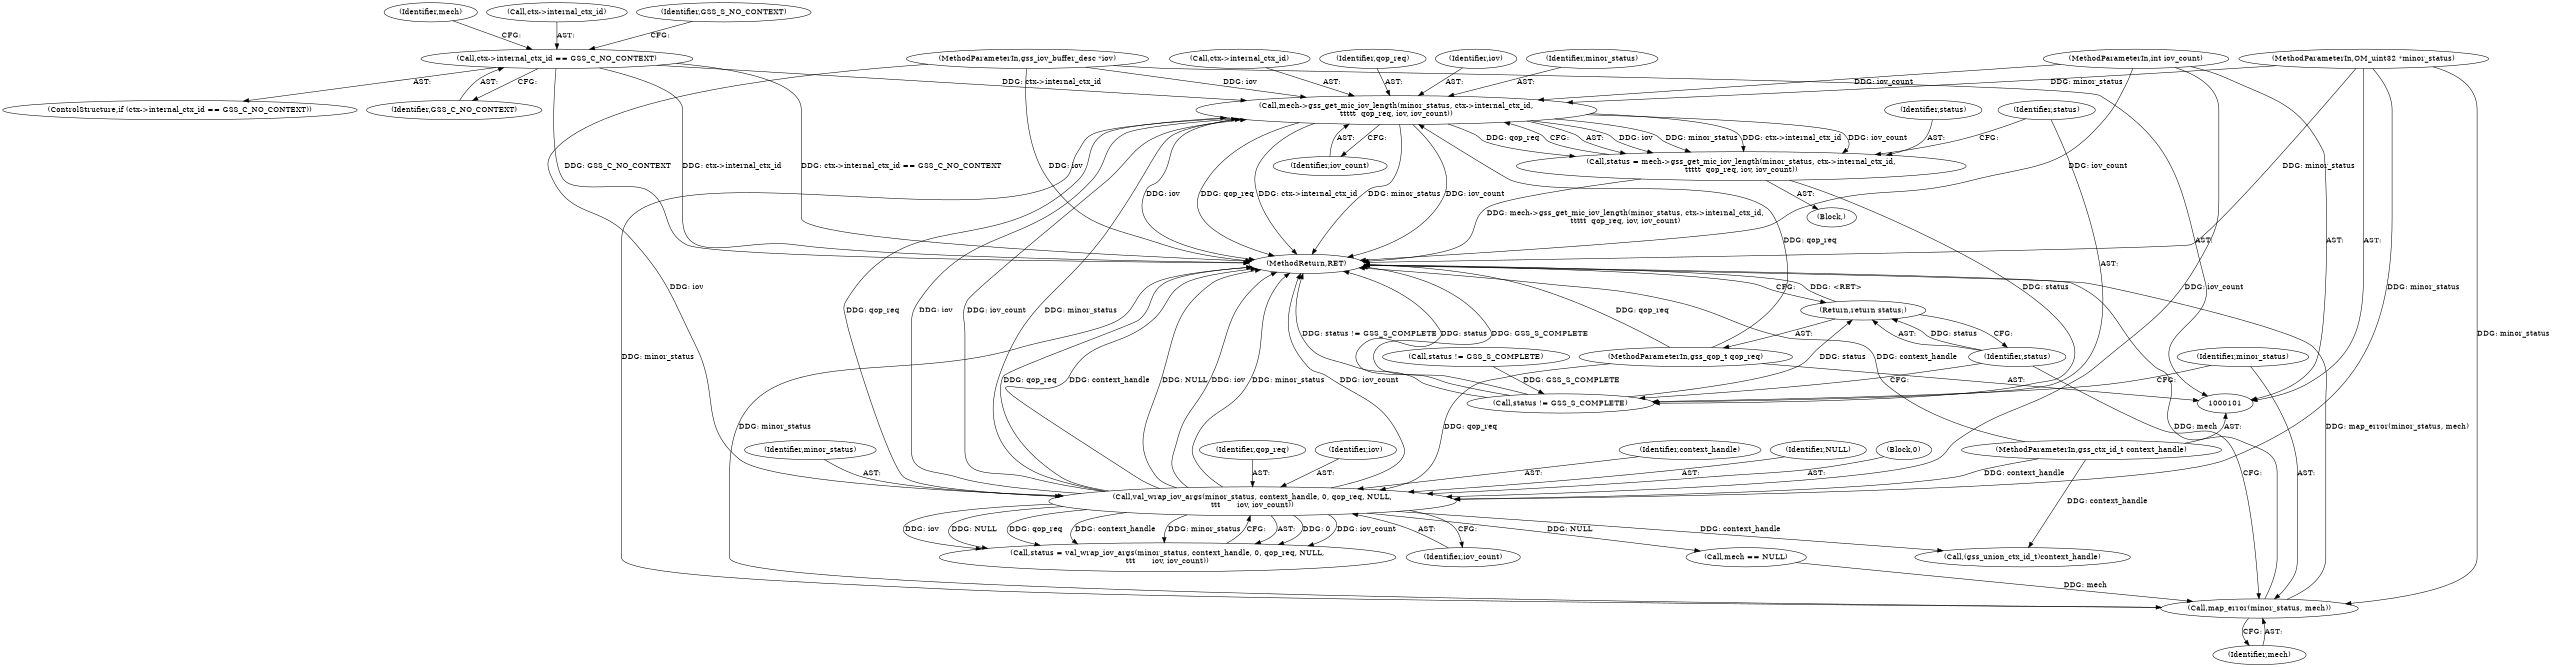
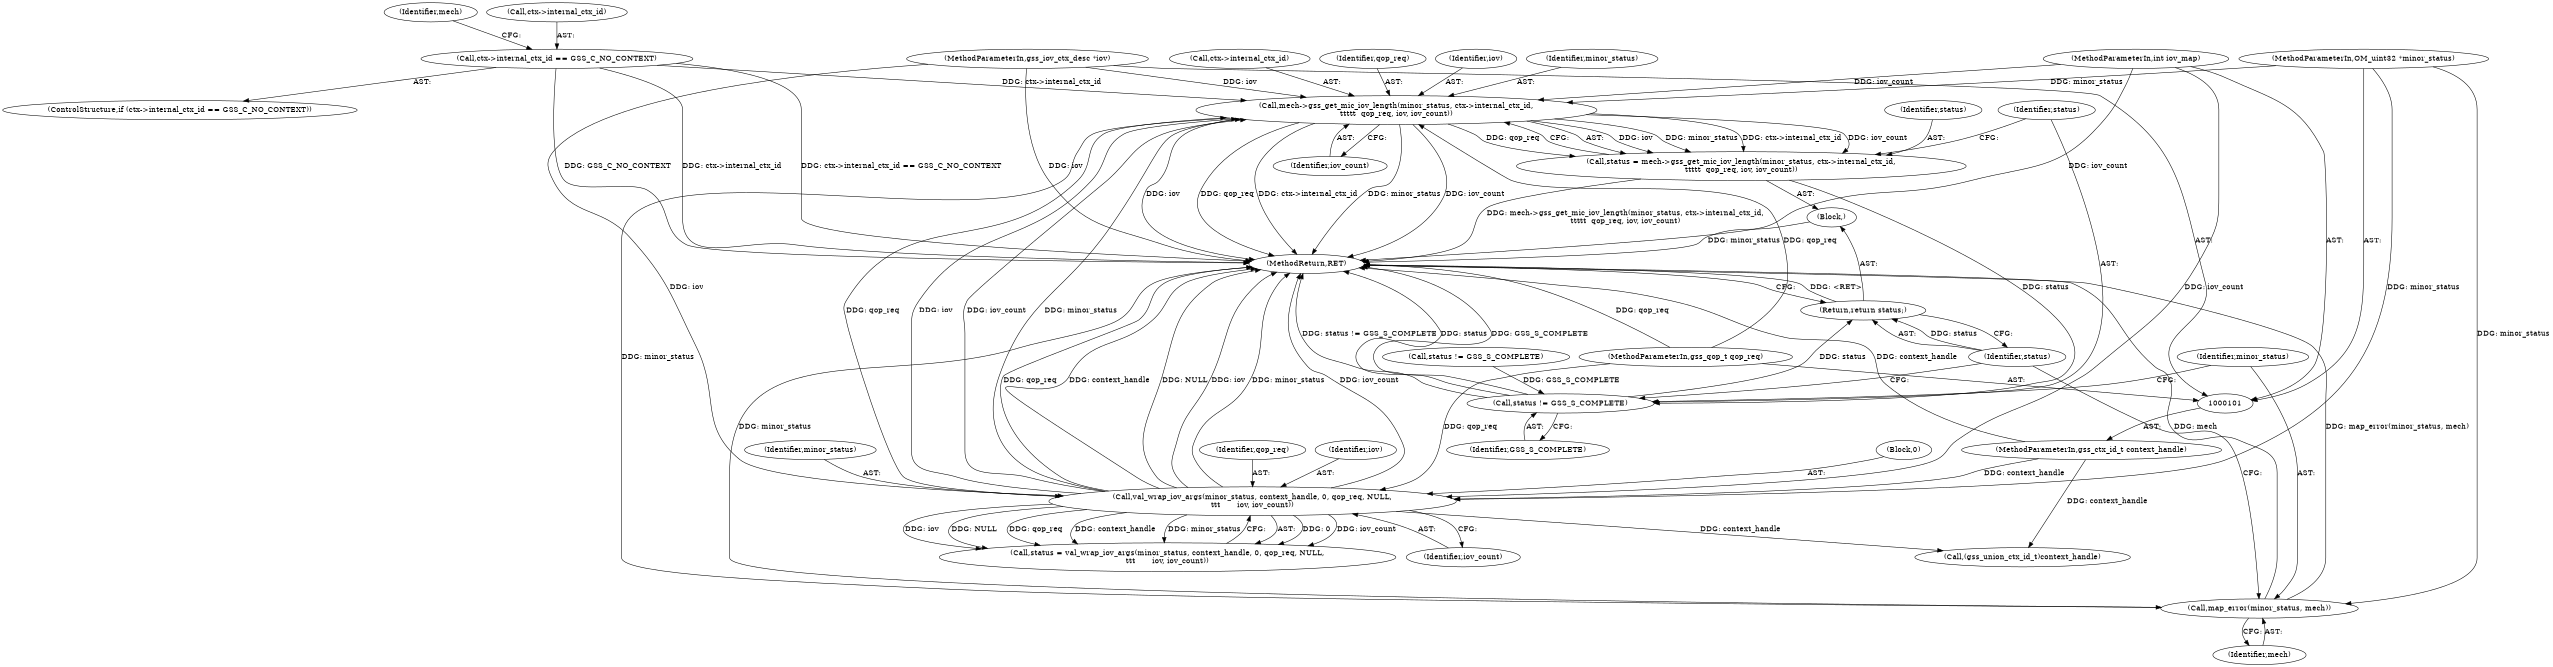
  digraph {
    n1 [label="(Call,mech->gss_get_mic_iov_length(minor_status, ctx->internal_ctx_id,\n\t\t\t\t\t  qop_req, iov, iov_count))"]
    n2 [label="(Call,status = mech->gss_get_mic_iov_length(minor_status, ctx->internal_ctx_id,\n\t\t\t\t\t  qop_req, iov, iov_count))"]
    n3 [label="(Call,map_error(minor_status, mech))"]
    n4 [label="(Identifier,iov_count)"]
    n5 [label="(MethodReturn,RET)"]
    n6 [label="(Call,status != GSS_S_COMPLETE)"]
    n7 [label="(Block,)"]
    n8 [label="(Identifier,mech)"]
    n9 [label="(Return,return status;)"]
    n10 [label="(Call,val_wrap_iov_args(minor_status, context_handle, 0, qop_req, NULL,\n\t\t\t       iov, iov_count))"]
    n11 [label="(Call,(gss_union_ctx_id_t)context_handle)"]
-   n12 [label="(Call,mech == NULL)"]
    n13 [label="(Call,status = val_wrap_iov_args(minor_status, context_handle, 0, qop_req, NULL,\n\t\t\t       iov, iov_count))"]
    n14 [label="(Identifier,iov_count)"]
    n15 [label="(MethodParameterIn,OM_uint32 *minor_status)"]
    1000101
    n17 [label="(MethodParameterIn,gss_ctx_id_t context_handle)"]
    n18 [label="(MethodParameterIn,gss_qop_t qop_req)"]
-   n19 [label="(MethodParameterIn,gss_iov_buffer_desc *iov)"]
-   n20 [label="(MethodParameterIn,int iov_count)"]
+   n19 [label="(MethodParameterIn,gss_iov_ctx_desc *iov)"]
+   n20 [label="(MethodParameterIn,int iov_map)"]
    n21 [label="(Call,ctx->internal_ctx_id == GSS_C_NO_CONTEXT)"]
    n22 [label="(ControlStructure,if (ctx->internal_ctx_id == GSS_C_NO_CONTEXT))"]
-   n23 [label="(Identifier,GSS_C_NO_CONTEXT)"]
+   n24 [label="(Identifier,GSS_S_COMPLETE)"]
    n25 [label="(Identifier,status)"]
    n26 [label="(Identifier,minor_status)"]
    n27 [label="(Identifier,mech)"]
    n28 [label="(Identifier,qop_req)"]
    n29 [label="(Identifier,iov)"]
    n30 [label="(Identifier,iov)"]
-   n31 [label="(Identifier,context_handle)"]
    n32 [label="(Identifier,minor_status)"]
-   n33 [label="(Identifier,NULL)"]
    n34 [label="(Identifier,status)"]
    n35 [label="(Call,ctx->internal_ctx_id)"]
    n36 [label="(Call,ctx->internal_ctx_id)"]
    n37 [label="(Call,status != GSS_S_COMPLETE)"]
    n38 [label="(Block,0)"]
-   n39 [label="(Identifier,GSS_S_NO_CONTEXT)"]
    n40 [label="(Identifier,qop_req)"]
    n41 [label="(Identifier,minor_status)"]
    n42 [label="(Identifier,status)"]
    n1 -> n2 [label="AST: "]
    n1 -> n2 [label="DDG: iov"]
    n1 -> n2 [label="DDG: minor_status"]
    n1 -> n2 [label="DDG: ctx->internal_ctx_id"]
    n1 -> n2 [label="DDG: iov_count"]
    n1 -> n2 [label="DDG: qop_req"]
    n1 -> n3 [label="DDG: minor_status"]
    n1 -> n4 [label="CFG: "]
    n1 -> n5 [label="DDG: iov_count"]
    n1 -> n5 [label="DDG: iov"]
    n1 -> n5 [label="DDG: ctx->internal_ctx_id"]
    n1 -> n5 [label="DDG: qop_req"]
    n1 -> n5 [label="DDG: minor_status"]
    n2 -> n1 [label="CFG: "]
    n2 -> n5 [label="DDG: mech->gss_get_mic_iov_length(minor_status, ctx->internal_ctx_id,\n\t\t\t\t\t  qop_req, iov, iov_count)"]
    n2 -> n6 [label="DDG: status"]
    n2 -> n7 [label="AST: "]
    n3 -> n5 [label="DDG: mech"]
    n3 -> n5 [label="DDG: map_error(minor_status, mech)"]
    n3 -> n5 [label="DDG: minor_status"]
    n3 -> n8 [label="CFG: "]
    n4 -> n1 [label="AST: "]
    n5 -> n9 [label="CFG: "]
    n6 -> n5 [label="DDG: status"]
    n6 -> n5 [label="DDG: GSS_S_COMPLETE"]
    n6 -> n5 [label="DDG: status != GSS_S_COMPLETE"]
    n6 -> n9 [label="DDG: status"]
+   n6 -> n24 [label="CFG: "]
    n8 -> n3 [label="AST: "]
    n9 -> n5 [label="DDG: <RET>"]
-   n9 -> n18 [label="AST: "]
+   n9 -> n7 [label="AST: "]
    n9 -> n25 [label="CFG: "]
    n10 -> n1 [label="DDG: minor_status"]
    n10 -> n1 [label="DDG: qop_req"]
    n10 -> n1 [label="DDG: iov"]
    n10 -> n1 [label="DDG: iov_count"]
    n10 -> n5 [label="DDG: qop_req"]
    n10 -> n5 [label="DDG: context_handle"]
    n10 -> n5 [label="DDG: NULL"]
    n10 -> n5 [label="DDG: iov"]
    n10 -> n5 [label="DDG: minor_status"]
    n10 -> n5 [label="DDG: iov_count"]
    n10 -> n11 [label="DDG: context_handle"]
-   n10 -> n12 [label="DDG: NULL"]
    n10 -> n13 [label="AST: "]
    n10 -> n13 [label="DDG: 0"]
    n10 -> n13 [label="DDG: iov_count"]
    n10 -> n13 [label="DDG: iov"]
    n10 -> n13 [label="DDG: NULL"]
    n10 -> n13 [label="DDG: qop_req"]
    n10 -> n13 [label="DDG: context_handle"]
    n10 -> n13 [label="DDG: minor_status"]
    n10 -> n14 [label="CFG: "]
-   n12 -> n3 [label="DDG: mech"]
    n13 -> n10 [label="CFG: "]
    n14 -> n10 [label="AST: "]
    n15 -> n1 [label="DDG: minor_status"]
    n15 -> n3 [label="DDG: minor_status"]
-   n15 -> n5 [label="DDG: minor_status"]
+   n7 -> n5 [label="DDG: minor_status"]
    n15 -> n10 [label="DDG: minor_status"]
    n15 -> 1000101 [label="AST: "]
    n17 -> n5 [label="DDG: context_handle"]
    n17 -> n10 [label="DDG: context_handle"]
    n17 -> n11 [label="DDG: context_handle"]
-   n17 -> 1000101 [label="AST: "]
+   1000101 -> n17 [label="AST: "]
    n18 -> n1 [label="DDG: qop_req"]
    n18 -> n5 [label="DDG: qop_req"]
    n18 -> n10 [label="DDG: qop_req"]
    n18 -> 1000101 [label="AST: "]
    n19 -> n1 [label="DDG: iov"]
    n19 -> n5 [label="DDG: iov"]
    n19 -> n10 [label="DDG: iov"]
    n19 -> 1000101 [label="AST: "]
    n20 -> n1 [label="DDG: iov_count"]
    n20 -> n5 [label="DDG: iov_count"]
    n20 -> n10 [label="DDG: iov_count"]
    n20 -> 1000101 [label="AST: "]
    n21 -> n1 [label="DDG: ctx->internal_ctx_id"]
    n21 -> n5 [label="DDG: ctx->internal_ctx_id"]
    n21 -> n5 [label="DDG: ctx->internal_ctx_id == GSS_C_NO_CONTEXT"]
    n21 -> n5 [label="DDG: GSS_C_NO_CONTEXT"]
    n21 -> n22 [label="AST: "]
-   n21 -> n23 [label="CFG: "]
-   n23 -> n21 [label="AST: "]
+   n24 -> n6 [label="AST: "]
    n25 -> n3 [label="CFG: "]
    n25 -> n6 [label="CFG: "]
    n25 -> n9 [label="AST: "]
    n25 -> n9 [label="DDG: status"]
    n26 -> n3 [label="AST: "]
    n26 -> n6 [label="CFG: "]
    n27 -> n21 [label="CFG: "]
    n28 -> n10 [label="AST: "]
    n29 -> n10 [label="AST: "]
    n30 -> n1 [label="AST: "]
-   n31 -> n10 [label="AST: "]
    n32 -> n1 [label="AST: "]
-   n33 -> n10 [label="AST: "]
    n34 -> n2 [label="AST: "]
    n35 -> n1 [label="AST: "]
    n36 -> n21 [label="AST: "]
    n37 -> n6 [label="DDG: GSS_S_COMPLETE"]
    n38 -> n10 [label="AST: "]
-   n39 -> n21 [label="CFG: "]
    n40 -> n1 [label="AST: "]
    n41 -> n10 [label="AST: "]
    n42 -> n2 [label="CFG: "]
    n42 -> n6 [label="AST: "]
  }
